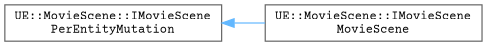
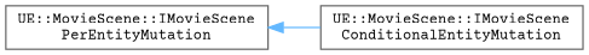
  digraph {
    rankdir=LR
    fontname="Courier Prime"
    node [color=grey40 fillcolor=white fontname="Courier Prime" fontsize=10 shape=box style=filled]
    n1 [height=0.2 label="UE::MovieScene::IMovieScene\lPerEntityMutation" width=0.4]
-   n2 [height=0.2 label="UE::MovieScene::IMovieScene\lMovieScene" width=0.4]
+   n2 [height=0.2 label="UE::MovieScene::IMovieScene\lConditionalEntityMutation" width=0.4]
    n1 -> n2 [color=steelblue1 dir=back fontname="Courier Prime" fontsize=10 labelfontname=Helvetica labelfontsize=10 style=solid]
  }
